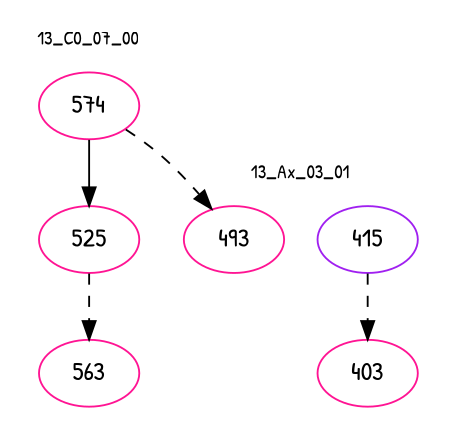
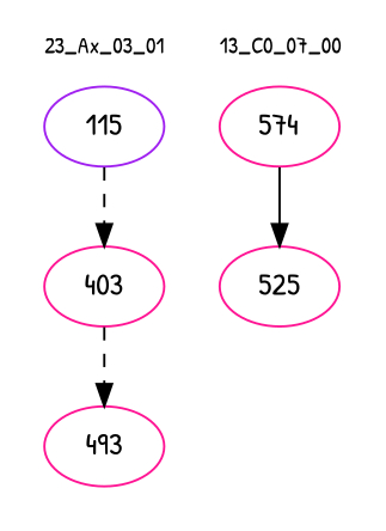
  digraph {
    fontname="Patrick Hand"
    node [color=deeppink fontname="Patrick Hand"]
    edge [color=black fontname="Patrick Hand" style=dashed]
-   n1 [color=purple label=415]
+   n1 [color=purple label=115]
    n2 [label=403]
    n3 [label=493]
    n4 [label=574]
    n5 [label=525]
-   n6 [label=563]
    subgraph cluster_1 {
      color=white
      fontsize=10
-     label="13_Ax_03_01"
+     label="23_Ax_03_01"
      n1
      n2
      n3
    }
    subgraph cluster_2 {
      color=white
      fontsize=10
      label="13_C0_07_00"
      n4
      n5
-     n6
    }
    n1 -> n2
-   n4 -> n3
+   n2 -> n3
    n4 -> n5 [style=solid]
-   n5 -> n6
  }
